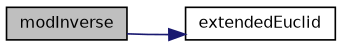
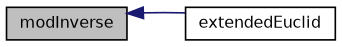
  digraph {
    rankdir=LR
    node [color=black fontname=Helvetica fontsize=10 shape=record style=filled]
    n1 [fillcolor=grey75 fontcolor=black height=0.2 label=modInverse width=0.4]
    n2 [fillcolor=white height=0.2 label=extendedEuclid width=0.4]
-   n1 -> n2 [color=midnightblue fontname=Helvetica fontsize=10 labelfontname=Helvetica labelfontsize=10 style=solid]
+   n2 -> n1 [color=midnightblue fontname=Helvetica fontsize=10 labelfontname=Helvetica labelfontsize=10 style=solid]
  }
